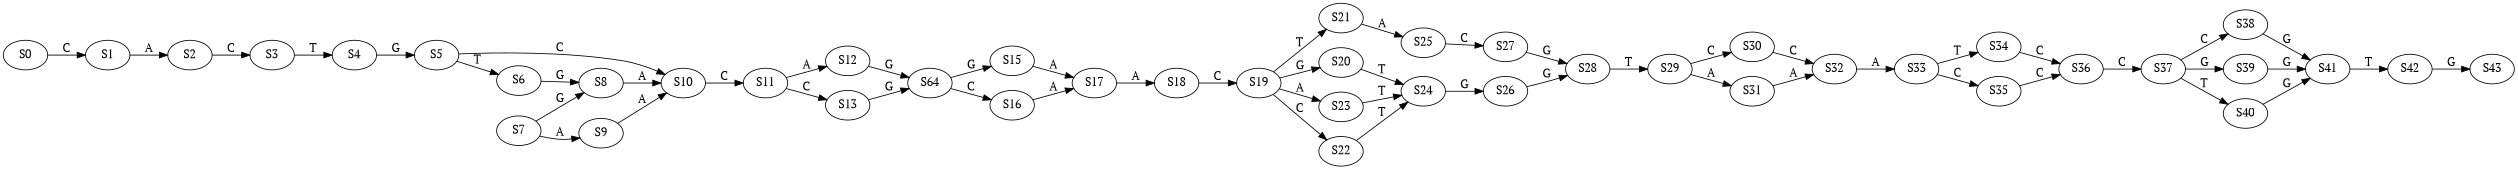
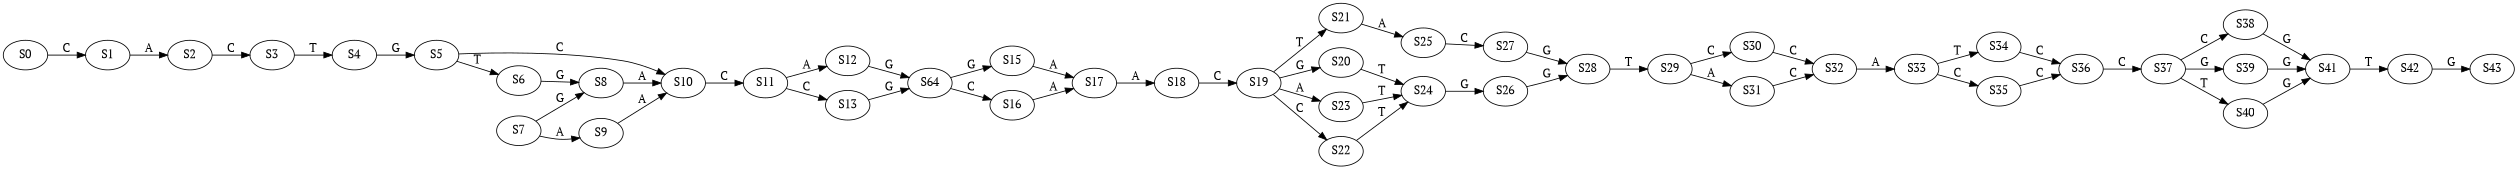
  strict digraph {
    fontname="PT Serif"
    rankdir=LR
    node [fontname="PT Serif"]
    edge [fontname="PT Serif"]
    S0
    S1
    S2
    S3
    S4
    S5
    S6
    S10
    S8
    S7
    S9
    S11
    S12
    S13
    n15 [label=S64]
    S15
    S16
    S17
    S18
    S19
    S20
    S21
    S22
    S23
    S24
    S25
    S26
    S27
    S28
    S29
    S30
    S31
    S32
    S33
    S34
    S35
    S36
    S37
    S38
    S39
    S40
    S41
    S42
    S43
    S0 -> S1 [label=C]
    S1 -> S2 [label=A]
    S2 -> S3 [label=C]
    S3 -> S4 [label=T]
    S4 -> S5 [label=G]
    S5 -> S6 [label=T]
    S5 -> S10 [label=C]
    S6 -> S8 [label=G]
    S10 -> S11 [label=C]
    S8 -> S10 [label=A]
    S7 -> S8 [label=G]
    S7 -> S9 [label=A]
    S9 -> S10 [label=A]
    S11 -> S12 [label=A]
    S11 -> S13 [label=C]
    S12 -> n15 [label=G]
    S13 -> n15 [label=G]
    n15 -> S15 [label=G]
    n15 -> S16 [label=C]
    S15 -> S17 [label=A]
    S16 -> S17 [label=A]
    S17 -> S18 [label=A]
    S18 -> S19 [label=C]
    S19 -> S20 [label=G]
    S19 -> S21 [label=T]
    S19 -> S22 [label=C]
    S19 -> S23 [label=A]
    S20 -> S24 [label=T]
    S21 -> S25 [label=A]
    S22 -> S24 [label=T]
    S23 -> S24 [label=T]
    S24 -> S26 [label=G]
    S25 -> S27 [label=C]
    S26 -> S28 [label=G]
    S27 -> S28 [label=G]
    S28 -> S29 [label=T]
    S29 -> S30 [label=C]
    S29 -> S31 [label=A]
    S30 -> S32 [label=C]
-   S31 -> S32 [label=A]
+   S31 -> S32 [label=C]
    S32 -> S33 [label=A]
    S33 -> S34 [label=T]
    S33 -> S35 [label=C]
    S34 -> S36 [label=C]
    S35 -> S36 [label=C]
    S36 -> S37 [label=C]
    S37 -> S38 [label=C]
    S37 -> S39 [label=G]
    S37 -> S40 [label=T]
    S38 -> S41 [label=G]
    S39 -> S41 [label=G]
    S40 -> S41 [label=G]
    S41 -> S42 [label=T]
    S42 -> S43 [label=G]
  }
